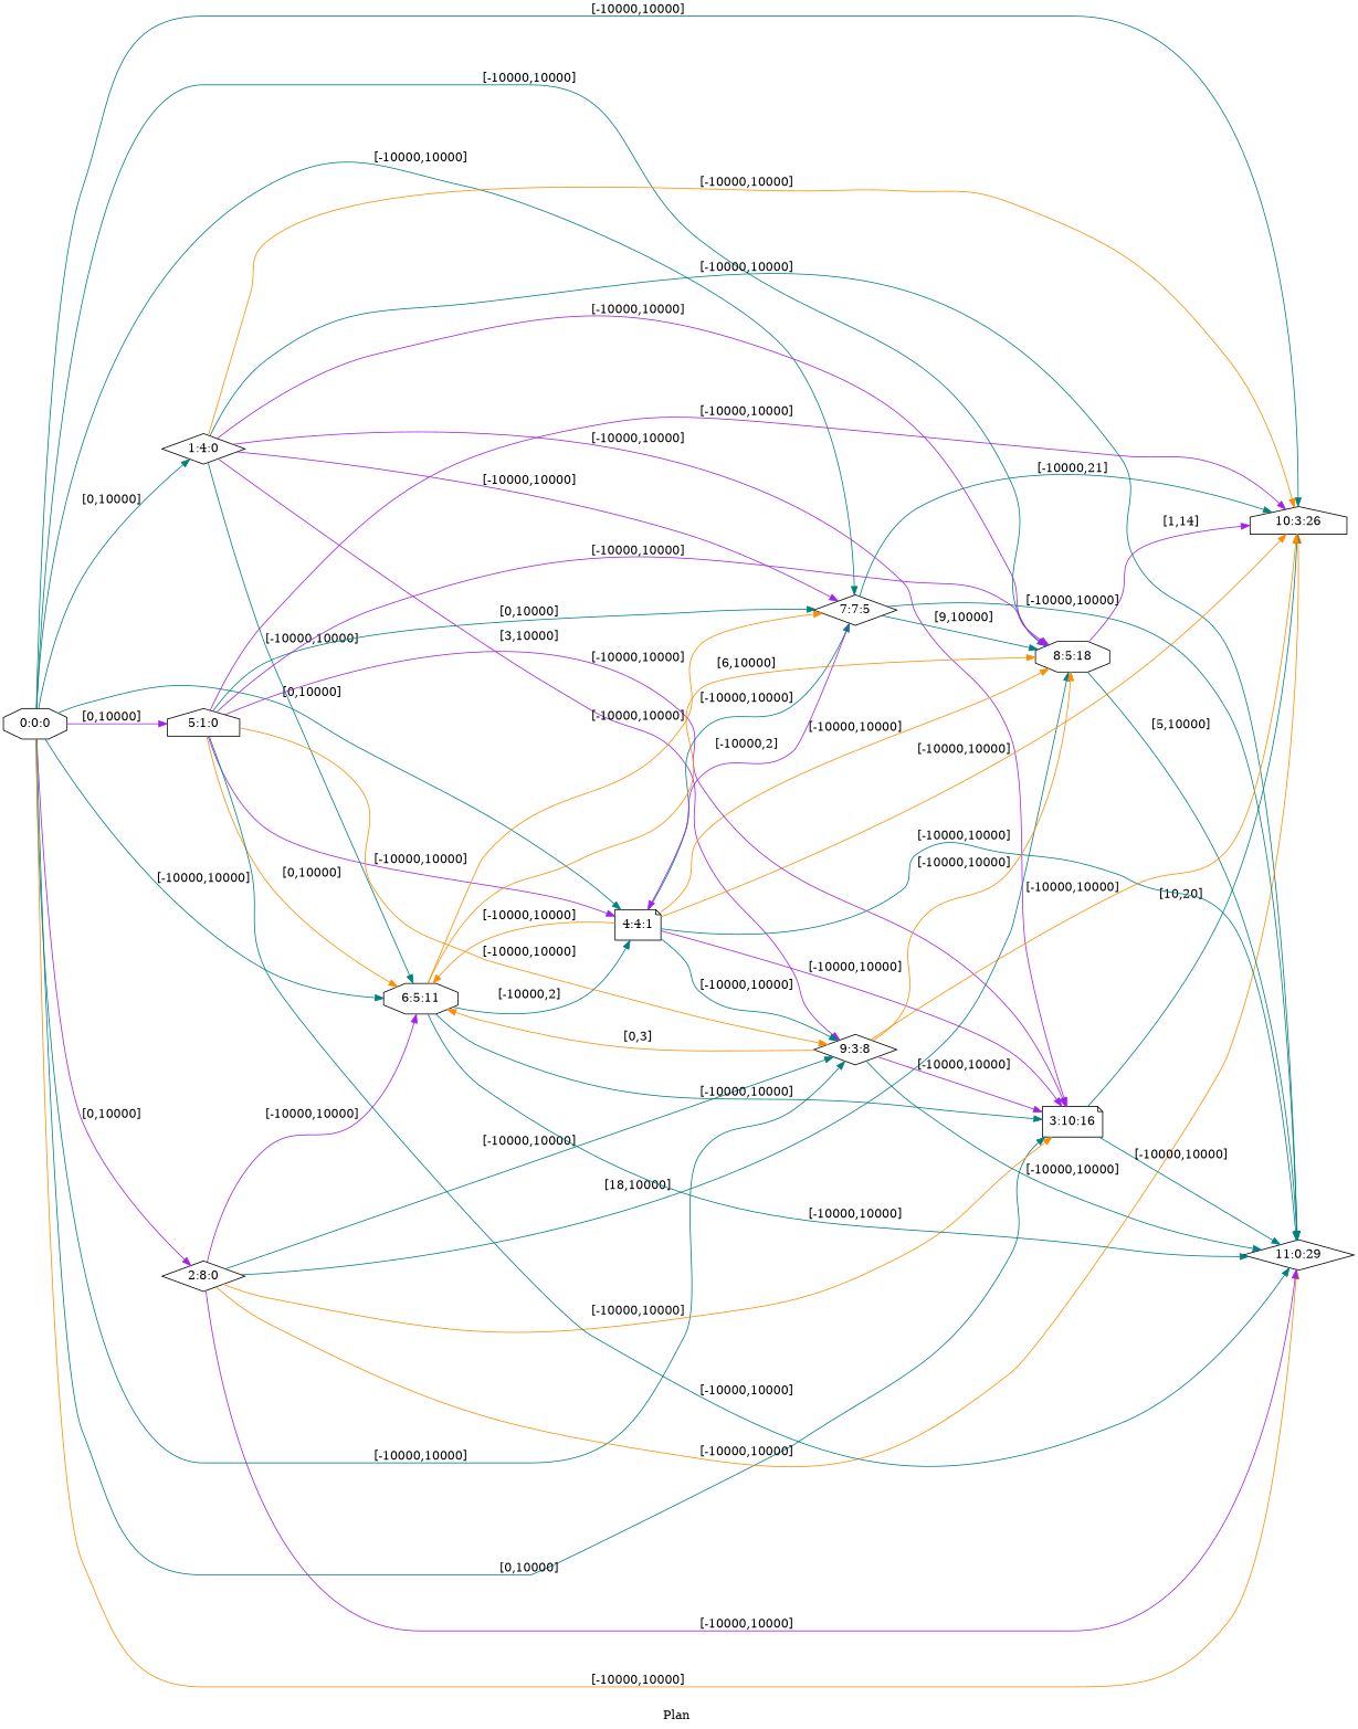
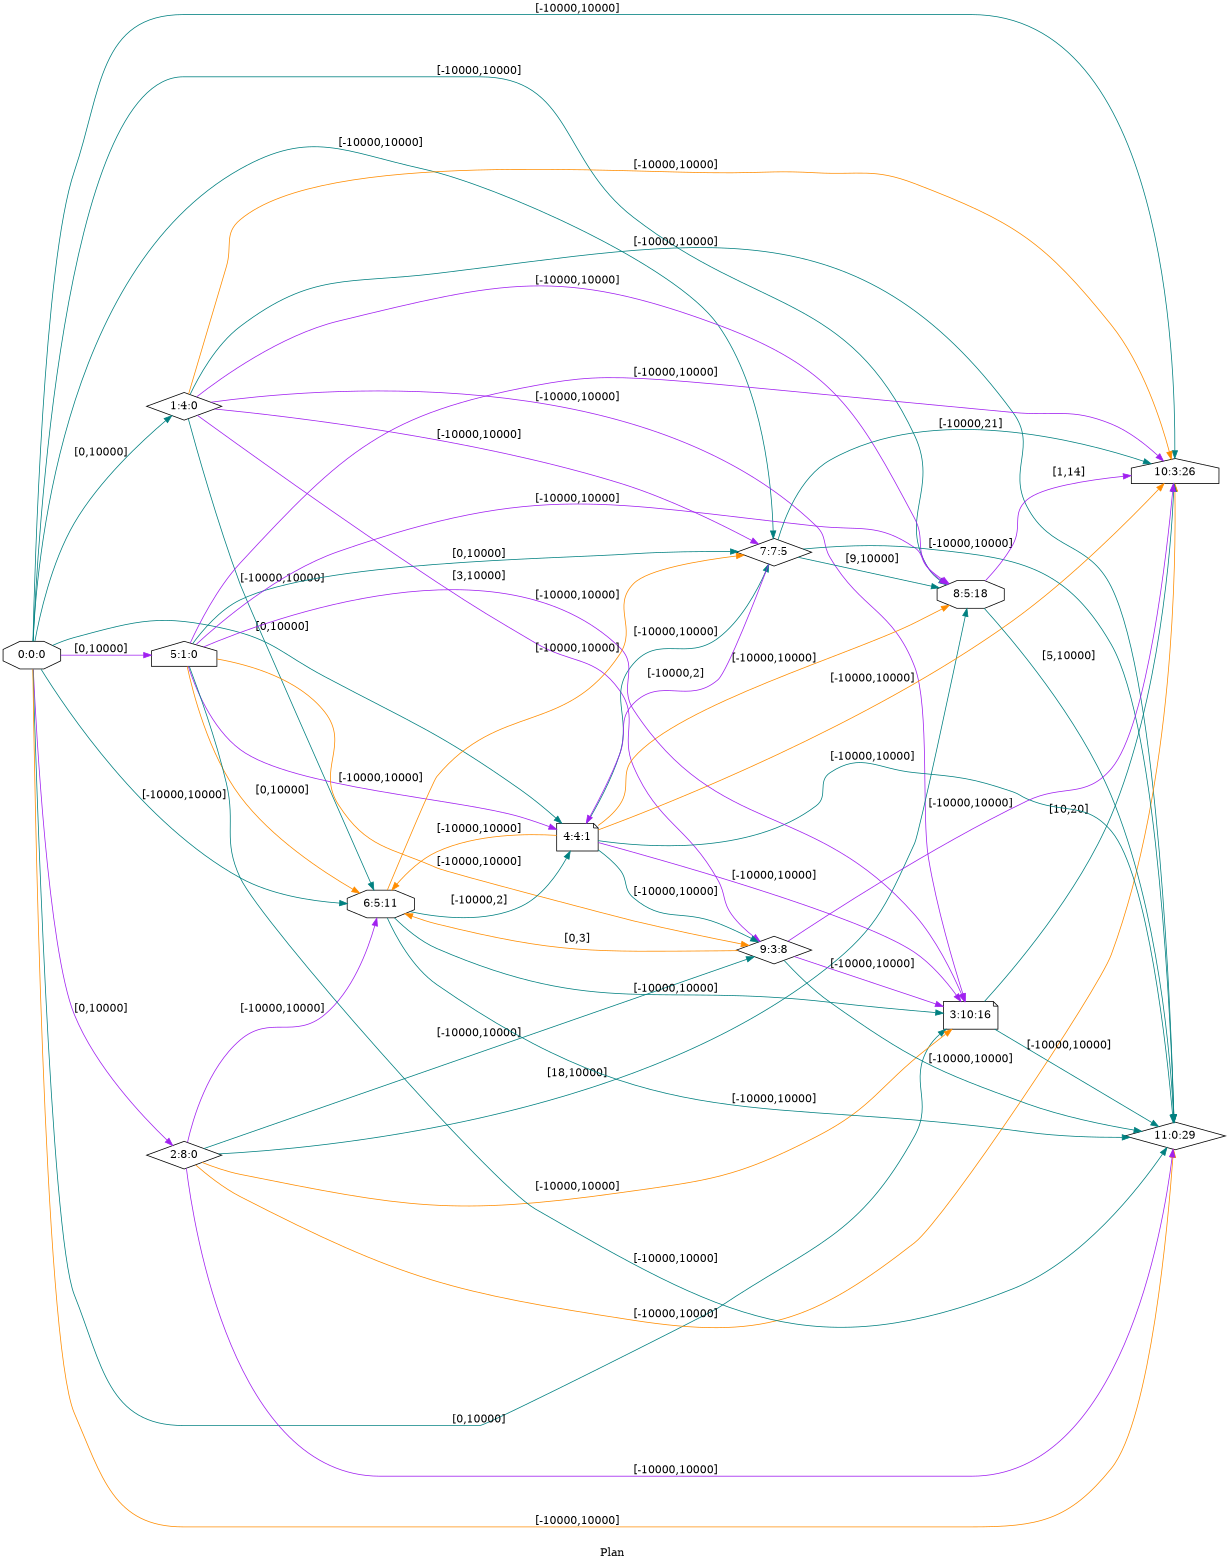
  digraph {
    fldt=0.747475
    label="Plan "
    nodesep=.45
    rankdir=LR
    node [shape=diamond]
    edge [color=teal]
    "0:0:0" [shape=octagon]
    "1:4:0"
    "2:8:0"
    "3:10:16" [shape=note]
    "4:4:1" [shape=note]
    "5:1:0" [shape=house]
    "6:5:11" [shape=octagon]
    "7:7:5"
    "8:5:18" [shape=octagon]
    "9:3:8"
    "10:3:26" [shape=house]
    "11:0:29"
    "0:0:0" -> "1:4:0" [label="[0,10000]"]
    "0:0:0" -> "2:8:0" [color=purple label="[0,10000]"]
    "0:0:0" -> "3:10:16" [label="[0,10000]"]
    "0:0:0" -> "4:4:1" [label="[0,10000]"]
    "0:0:0" -> "5:1:0" [color=purple label="[0,10000]"]
    "0:0:0" -> "6:5:11" [label="[-10000,10000]"]
    "0:0:0" -> "7:7:5" [label="[-10000,10000]"]
    "0:0:0" -> "8:5:18" [label="[-10000,10000]"]
-   "0:0:0" -> "9:3:8" [label="[-10000,10000]"]
    "0:0:0" -> "10:3:26" [label="[-10000,10000]"]
    "0:0:0" -> "11:0:29" [color=darkorange label="[-10000,10000]"]
    "1:4:0" -> "3:10:16" [color=purple label="[-10000,10000]"]
    "1:4:0" -> "6:5:11" [label="[-10000,10000]"]
    "1:4:0" -> "7:7:5" [color=purple label="[-10000,10000]"]
    "1:4:0" -> "8:5:18" [color=purple label="[-10000,10000]"]
    "1:4:0" -> "9:3:8" [color=purple label="[3,10000]"]
    "1:4:0" -> "10:3:26" [color=darkorange label="[-10000,10000]"]
    "1:4:0" -> "11:0:29" [label="[-10000,10000]"]
    "2:8:0" -> "3:10:16" [color=darkorange label="[-10000,10000]"]
    "2:8:0" -> "6:5:11" [color=purple label="[-10000,10000]"]
    "2:8:0" -> "8:5:18" [label="[18,10000]"]
    "2:8:0" -> "9:3:8" [label="[-10000,10000]"]
    "2:8:0" -> "10:3:26" [color=darkorange label="[-10000,10000]"]
    "2:8:0" -> "11:0:29" [color=purple label="[-10000,10000]"]
    "3:10:16" -> "10:3:26" [label="[10,20]"]
    "3:10:16" -> "11:0:29" [label="[-10000,10000]"]
    "4:4:1" -> "3:10:16" [color=purple label="[-10000,10000]"]
    "4:4:1" -> "6:5:11" [color=darkorange label="[-10000,10000]"]
    "4:4:1" -> "7:7:5" [label="[-10000,10000]"]
    "4:4:1" -> "8:5:18" [color=darkorange label="[-10000,10000]"]
    "4:4:1" -> "9:3:8" [label="[-10000,10000]"]
    "4:4:1" -> "10:3:26" [color=darkorange label="[-10000,10000]"]
    "4:4:1" -> "11:0:29" [label="[-10000,10000]"]
    "5:1:0" -> "3:10:16" [color=purple label="[-10000,10000]"]
    "5:1:0" -> "4:4:1" [color=purple label="[-10000,10000]"]
    "5:1:0" -> "6:5:11" [color=darkorange label="[0,10000]"]
    "5:1:0" -> "7:7:5" [label="[0,10000]"]
    "5:1:0" -> "8:5:18" [color=purple label="[-10000,10000]"]
    "5:1:0" -> "9:3:8" [color=darkorange label="[-10000,10000]"]
    "5:1:0" -> "10:3:26" [color=purple label="[-10000,10000]"]
    "5:1:0" -> "11:0:29" [label="[-10000,10000]"]
    "6:5:11" -> "3:10:16" [label="[-10000,10000]"]
    "6:5:11" -> "4:4:1" [label="[-10000,2]"]
    "6:5:11" -> "7:7:5" [color=darkorange label="[-10000,10000]"]
-   "6:5:11" -> "8:5:18" [color=darkorange label="[6,10000]"]
    "6:5:11" -> "11:0:29" [label="[-10000,10000]"]
    "7:7:5" -> "4:4:1" [color=purple label="[-10000,2]"]
    "7:7:5" -> "8:5:18" [label="[9,10000]"]
    "7:7:5" -> "10:3:26" [label="[-10000,21]"]
    "7:7:5" -> "11:0:29" [label="[-10000,10000]"]
    "8:5:18" -> "10:3:26" [color=purple label="[1,14]"]
    "8:5:18" -> "11:0:29" [label="[5,10000]"]
    "9:3:8" -> "3:10:16" [color=purple label="[-10000,10000]"]
    "9:3:8" -> "6:5:11" [color=darkorange label="[0,3]"]
-   "9:3:8" -> "8:5:18" [color=darkorange label="[-10000,10000]"]
-   "9:3:8" -> "10:3:26" [color=darkorange label="[-10000,10000]"]
+   "9:3:8" -> "10:3:26" [color=purple label="[-10000,10000]"]
    "9:3:8" -> "11:0:29" [label="[-10000,10000]"]
  }
